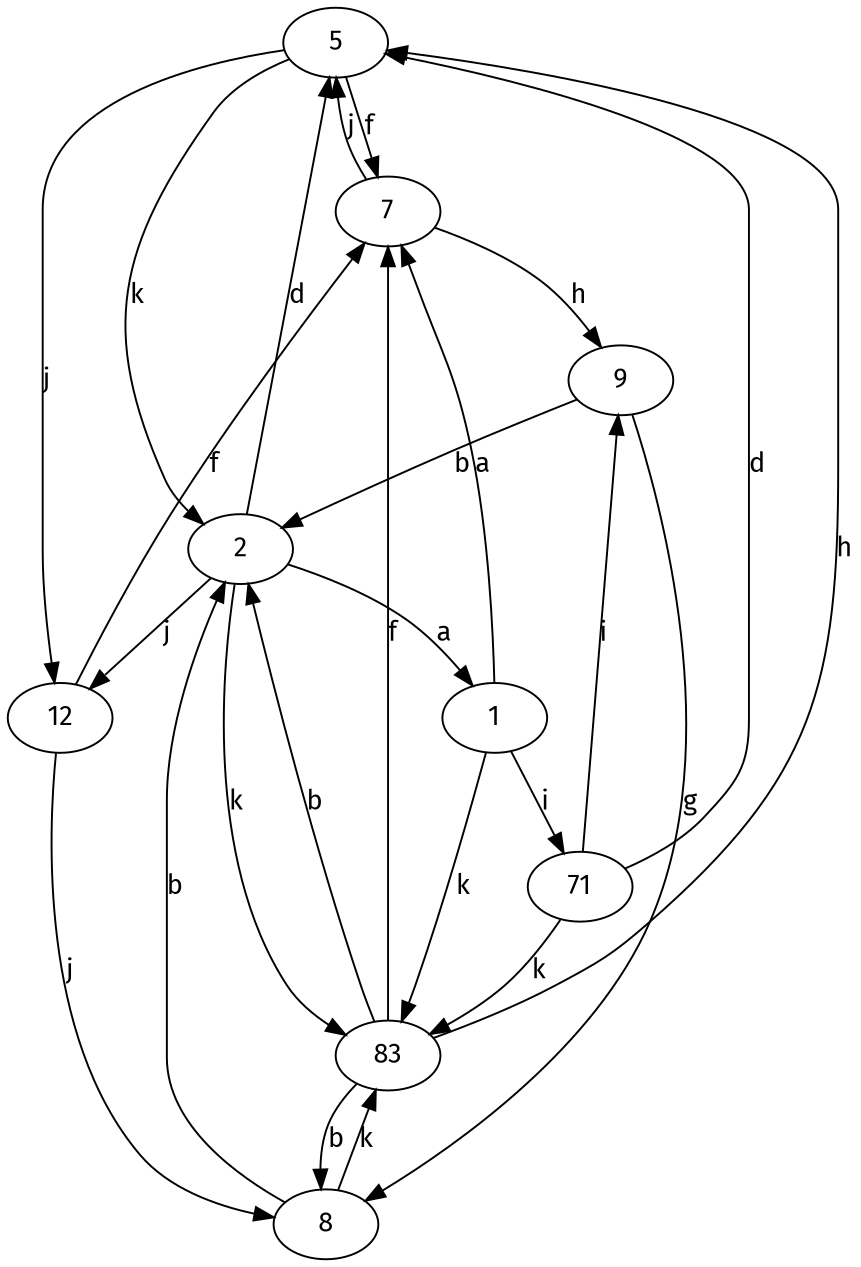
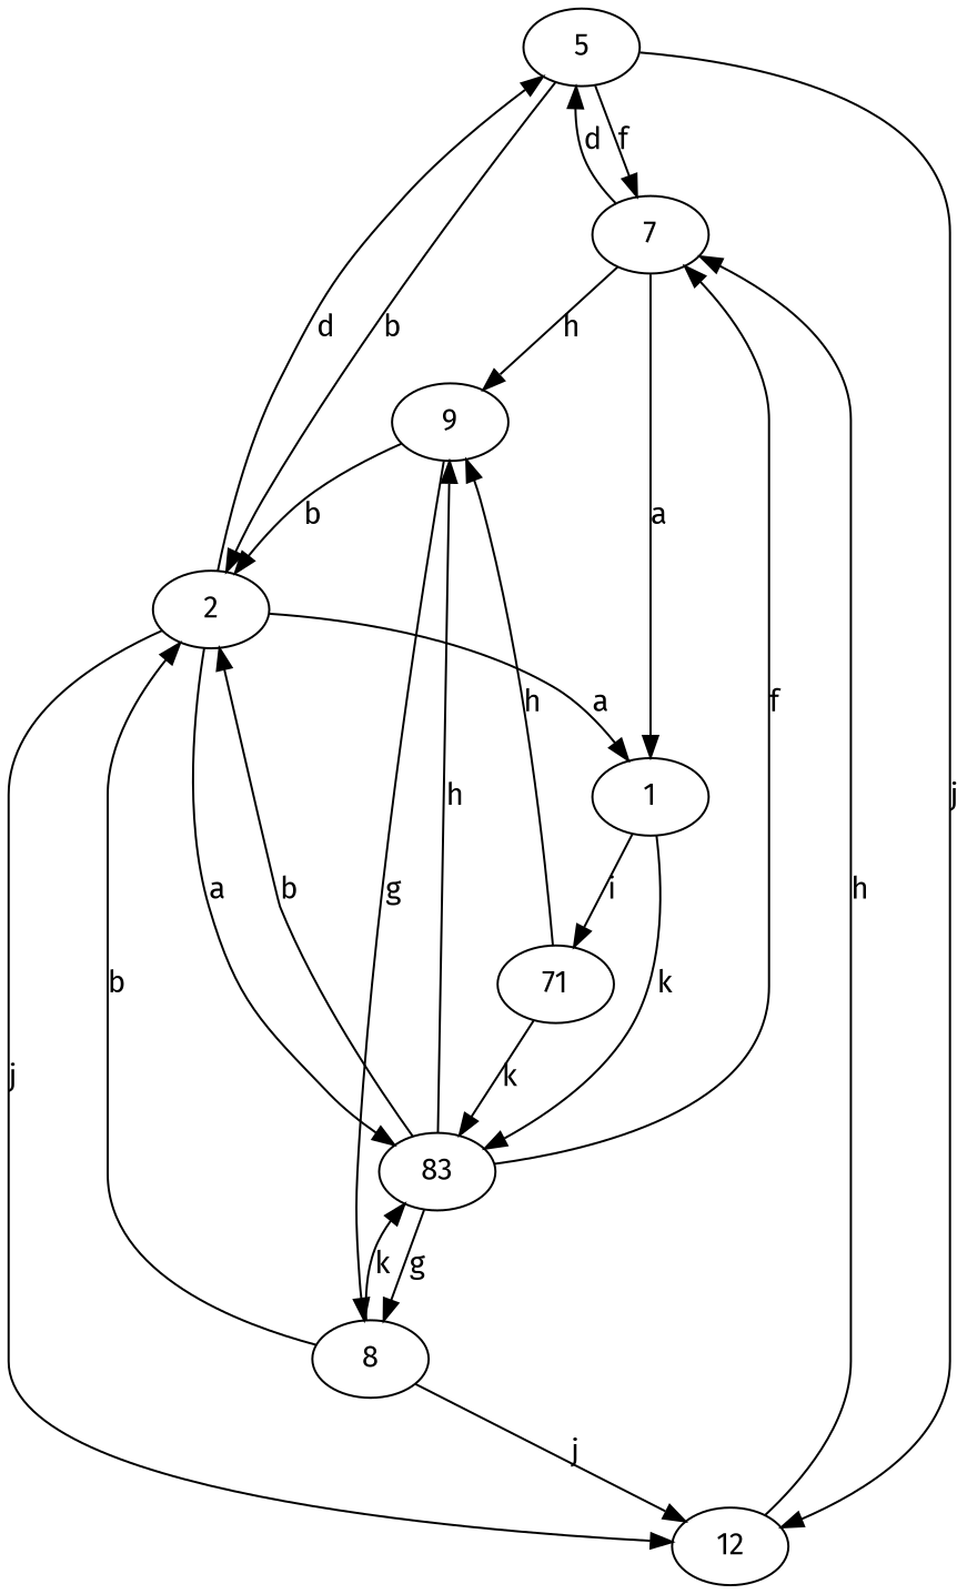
  strict digraph {
    fontname="Fira Sans"
    node [fontname="Fira Sans"]
    edge [fontname="Fira Sans"]
    5
    7
    2
    12
    1
    9
    n7 [label=71]
    n8 [label=83]
    8
    5 -> 7 [label=f]
-   5 -> 2 [label=k]
+   5 -> 2 [label=b]
    5 -> 12 [label=j]
-   7 -> 5 [label=j]
-   1 -> 7 [label=a]
+   7 -> 5 [label=d]
+   7 -> 1 [label=a]
    7 -> 9 [label=h]
    2 -> 5 [label=d]
    2 -> 12 [label=j]
    2 -> 1 [label=a]
-   2 -> n8 [label=k]
-   12 -> 7 [label=f]
+   2 -> n8 [label=a]
+   12 -> 7 [label=h]
    1 -> n7 [label=i]
    1 -> n8 [label=k]
    9 -> 2 [label=b]
    9 -> 8 [label=g]
-   n7 -> 5 [label=d]
-   n7 -> 9 [label=i]
+   n7 -> 9 [label=h]
    n7 -> n8 [label=k]
    n8 -> 7 [label=f]
    n8 -> 2 [label=b]
-   n8 -> 5 [label=h]
-   n8 -> 8 [label=b]
+   n8 -> 9 [label=h]
+   n8 -> 8 [label=g]
    8 -> 2 [label=b]
-   12 -> 8 [label=j]
+   8 -> 12 [label=j]
    8 -> n8 [label=k]
  }
